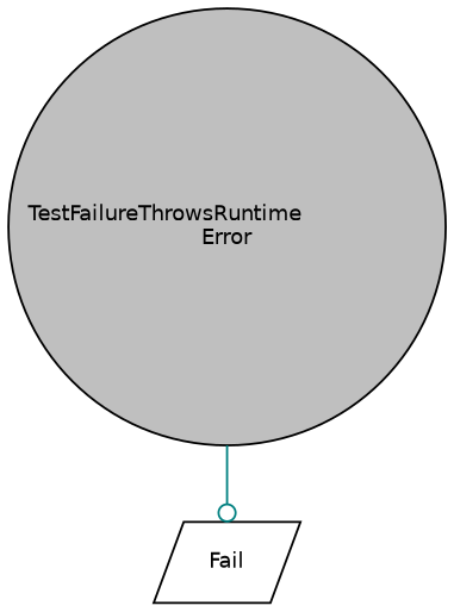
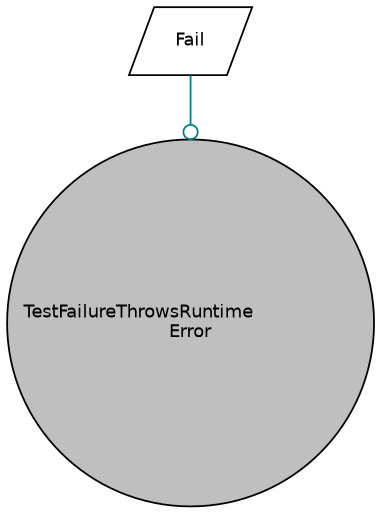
  digraph {
    rankdir=TB
    node [color=black fontname=Helvetica fontsize=10 style=filled]
    n1 [fillcolor=grey75 fontcolor=black height=0.2 label="TestFailureThrowsRuntime\lError" shape=circle width=0.4]
    n2 [fillcolor=white height=0.2 label=Fail shape=parallelogram width=0.4]
-   n1 -> n2 [color=teal fontname=Helvetica fontsize=10 labelfontname=Helvetica labelfontsize=10 style=solid arrowhead=odot]
+   n2 -> n1 [color=teal fontname=Helvetica fontsize=10 labelfontname=Helvetica labelfontsize=10 style=solid arrowhead=odot]
  }
